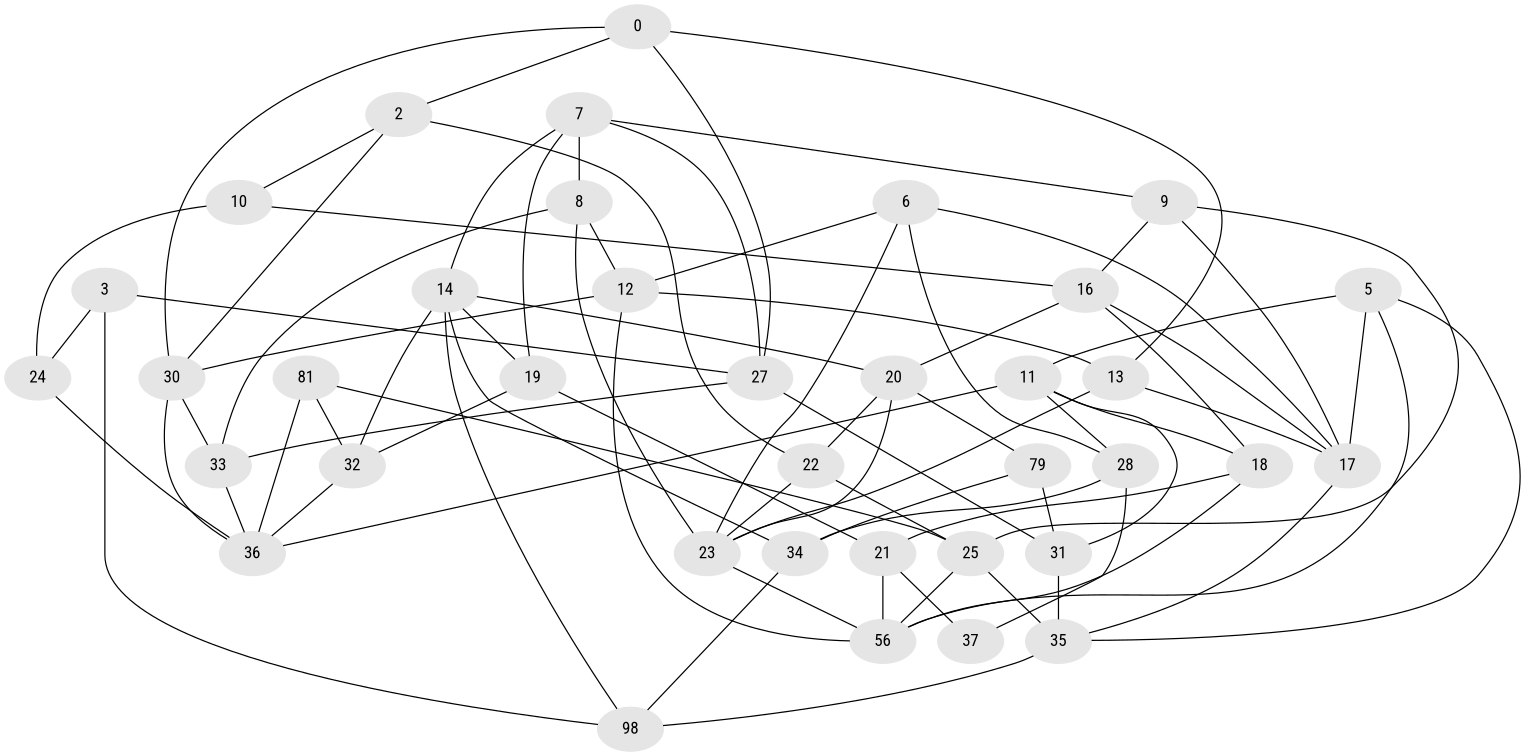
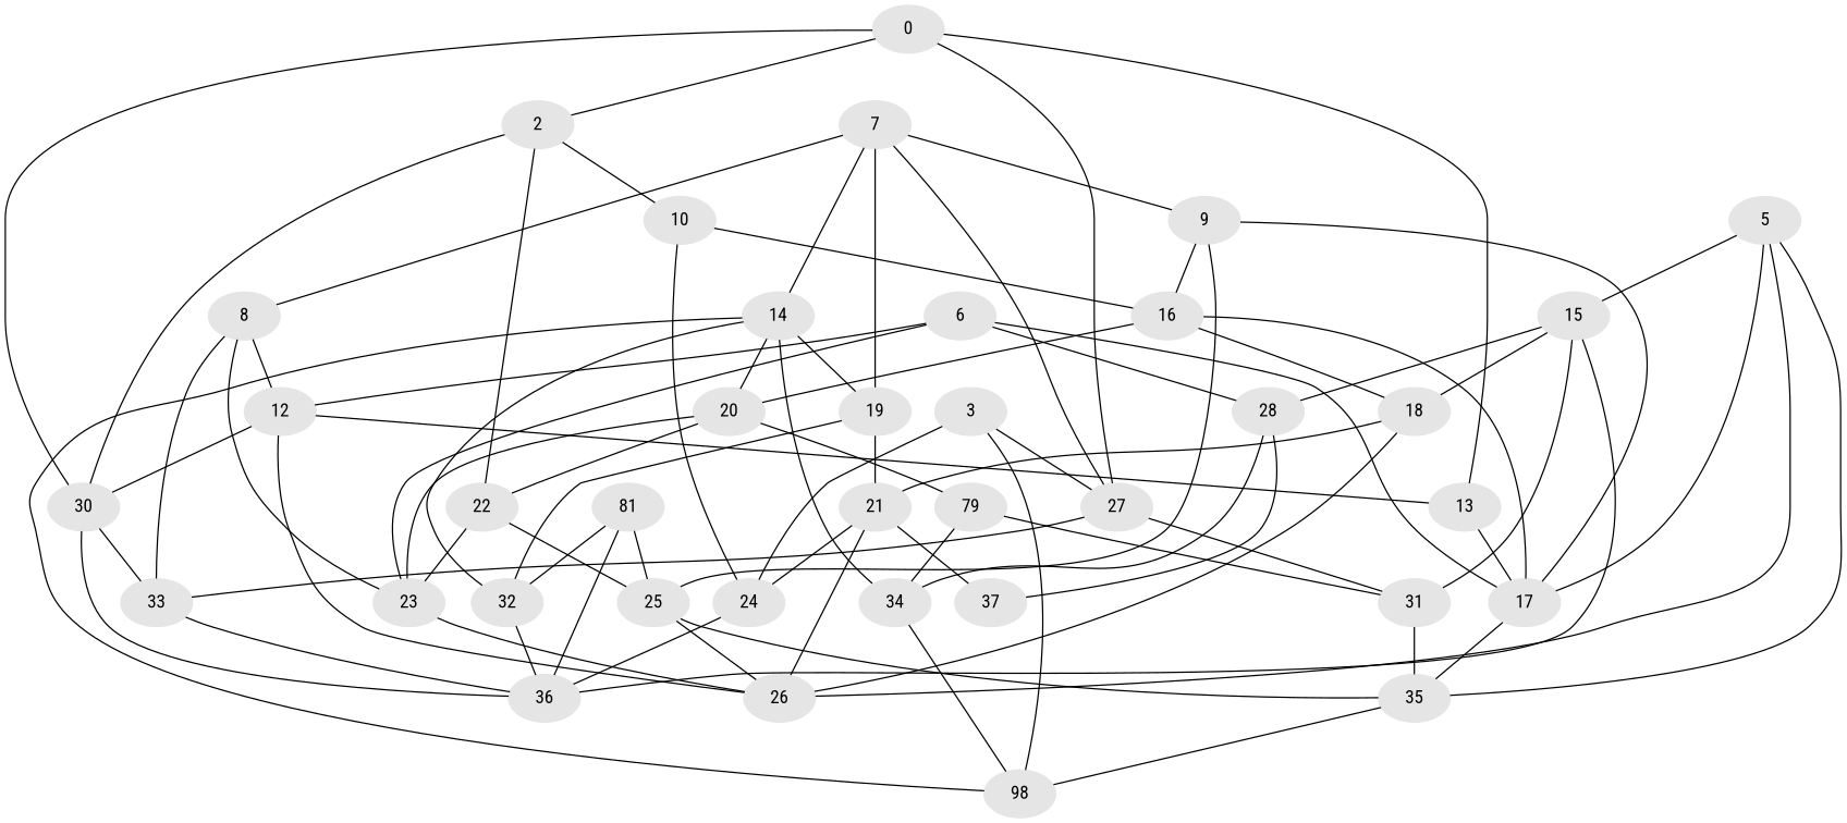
  graph {
    fontname="Roboto Condensed"
    node [color=gray90 fontname="Roboto Condensed" style=filled]
    edge [fontname="Roboto Condensed" weight=1.0]
    n1 [label=0]
    2
    13
    27
    30
    10
    22
    17
    23
    33
    31
    36
    24
    16
    25
    3
    n17 [label=98]
    7
    8
    9
    14
    19
    n23 [label=81]
    32
    n25 [label=79]
    34
    5
-   15 [label=11]
-   26 [label=56]
+   15
+   26
    35
    28
    18
    6
    12
    37
    20
    21
    n1 -- 2
    n1 -- 13
    n1 -- 27
    n1 -- 30
    2 -- 30
    2 -- 10
    2 -- 22
    13 -- 17
-   13 -- 23
    27 -- 33
    27 -- 31
    30 -- 33
    30 -- 36
    10 -- 24
    10 -- 16 [weight=2.0]
    22 -- 23
    22 -- 25
    17 -- 35
    23 -- 26
    33 -- 36
    31 -- 35
    24 -- 36
    16 -- 17
    16 -- 18
    16 -- 20
    25 -- 26
    25 -- 35
    3 -- 27 [weight=2.0]
    3 -- 24
    3 -- n17
    7 -- 27
    7 -- 8
    7 -- 9
    7 -- 14
    7 -- 19
    8 -- 23
    8 -- 33
    8 -- 12
    9 -- 17
    9 -- 16
    9 -- 25
    14 -- n17
    14 -- 19
    14 -- 32
    14 -- 34
    14 -- 20
    19 -- 32
    19 -- 21
    n23 -- 36
    n23 -- 25
    n23 -- 32
    32 -- 36
    n25 -- 31
    n25 -- 34
    34 -- n17
    5 -- 17
    5 -- 15
    5 -- 26
    5 -- 35
    15 -- 31
    15 -- 36
    15 -- 28 [weight=2.0]
    15 -- 18
    35 -- n17
    28 -- 34
    28 -- 37 [weight=2.0]
    18 -- 26
    18 -- 21
    6 -- 17
    6 -- 23
    6 -- 28
    6 -- 12
    12 -- 13
    12 -- 30 [weight=2.0]
    12 -- 26
    20 -- 22
    20 -- 23
    20 -- n25 [weight=2.0]
+   21 -- 24
    21 -- 26
    21 -- 37 [weight=2.0]
  }
